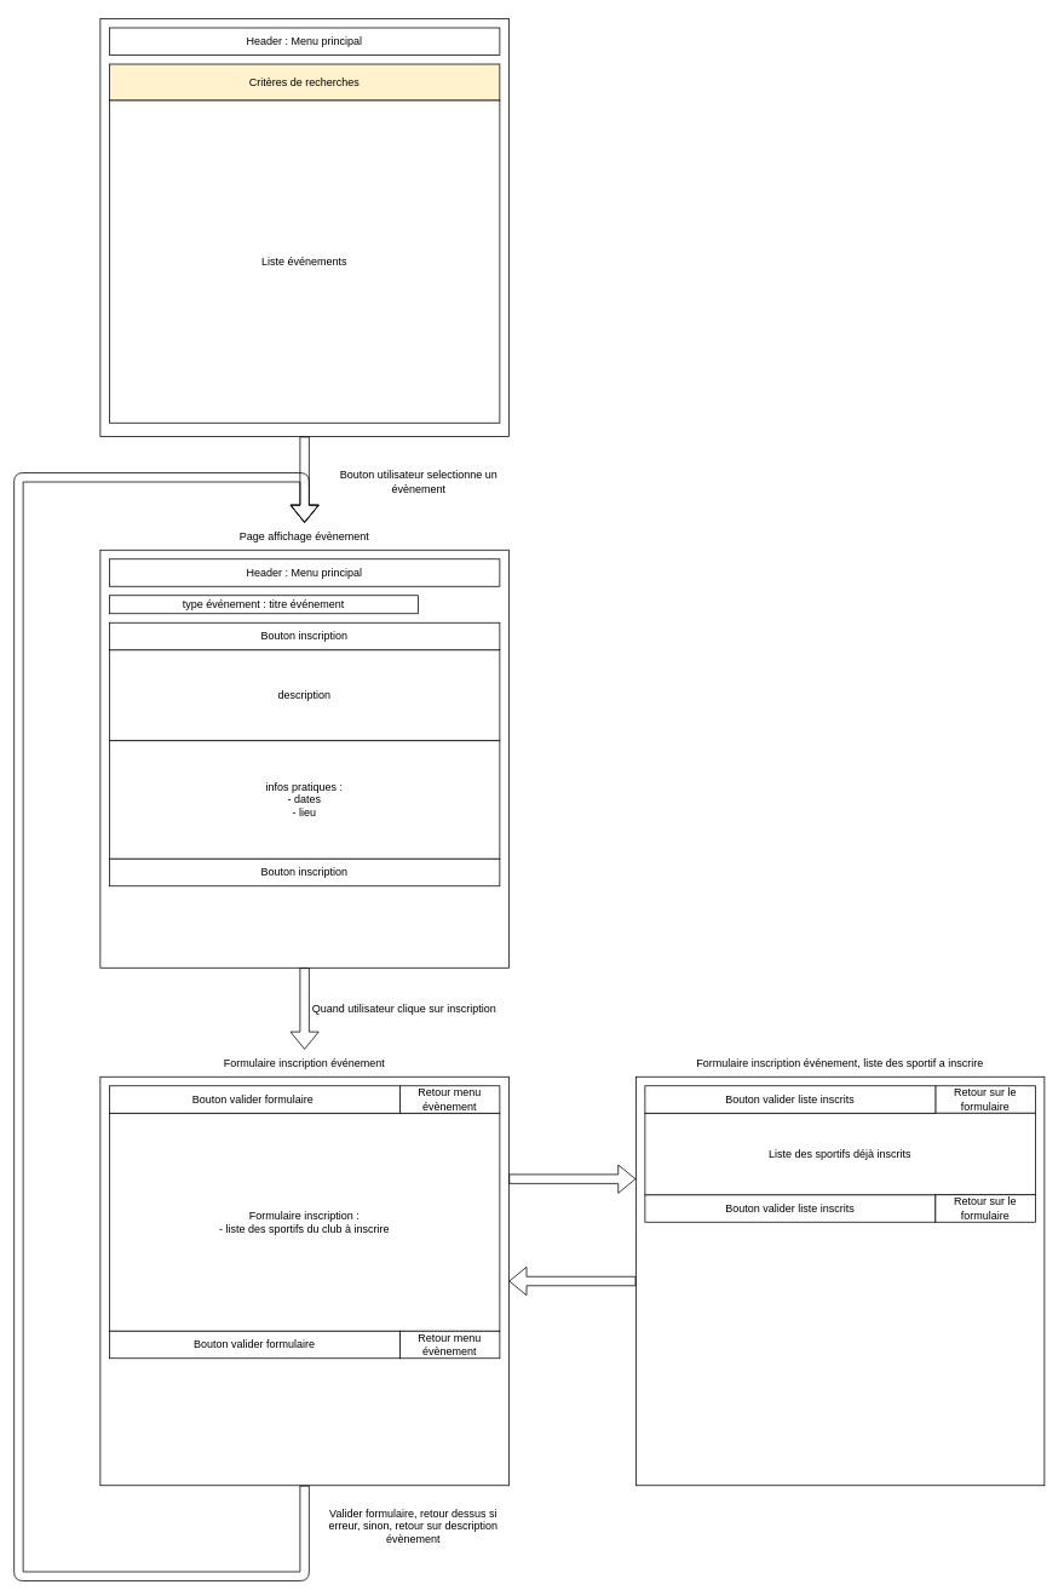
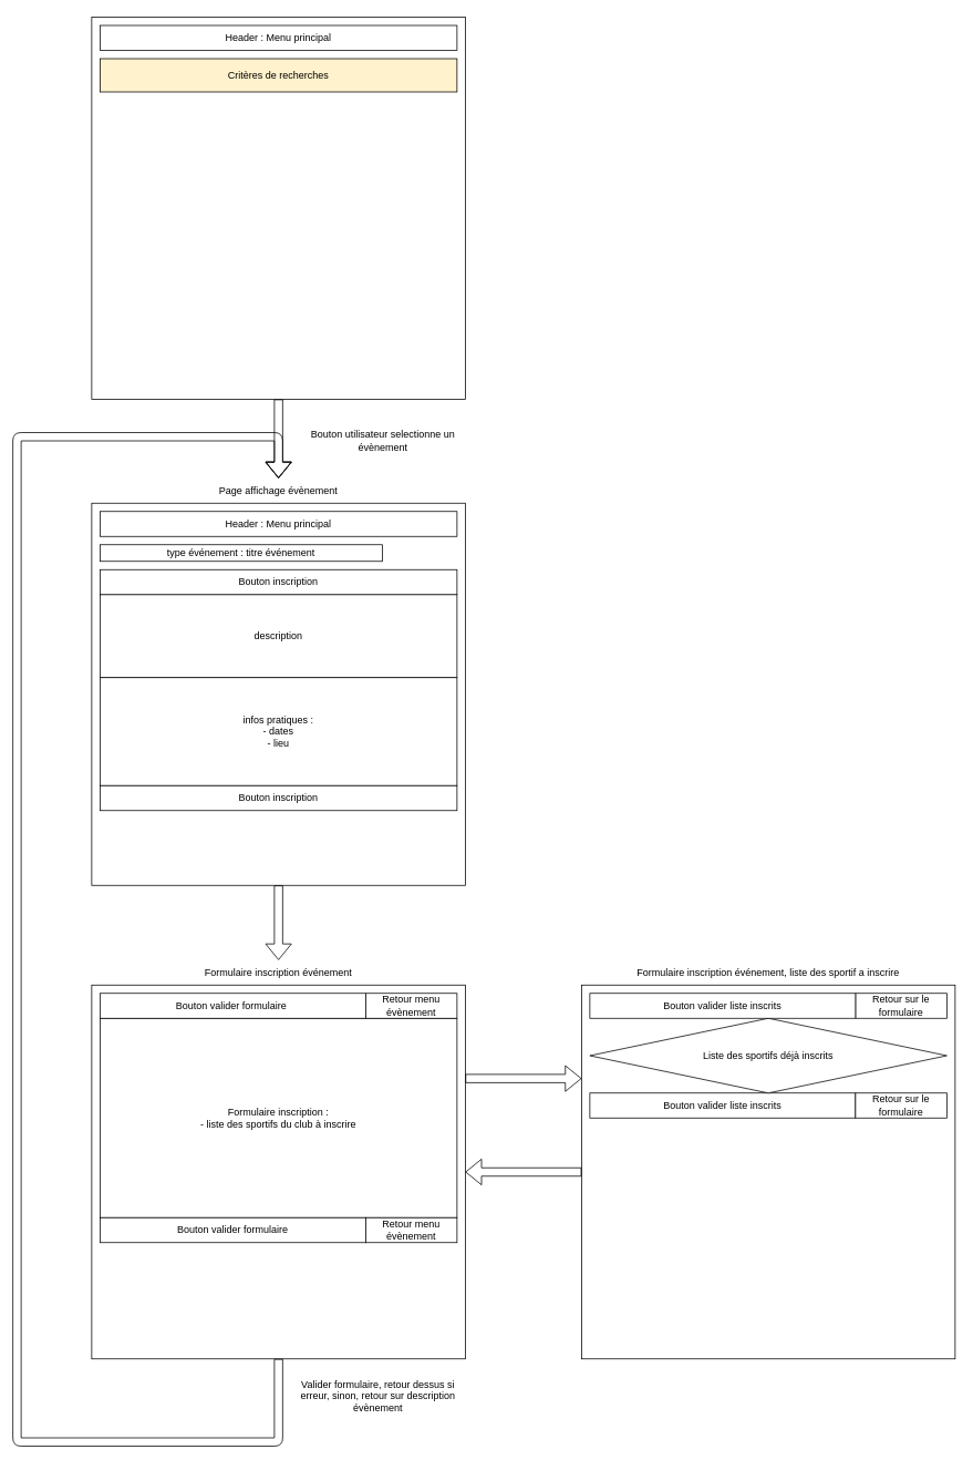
  <mxCell id="0" />
  <mxCell id="1" parent="0" />
  <mxCell id="2" value="" style="rounded=0;whiteSpace=wrap;html=1;" parent="1" vertex="1"><mxGeometry x="110" y="20" width="450" height="460" as="geometry" /></mxCell>
  <mxCell id="3" value="Header : Menu principal" style="rounded=0;whiteSpace=wrap;html=1;" parent="1" vertex="1"><mxGeometry x="120" y="30" width="430" height="30" as="geometry" /></mxCell>
  <mxCell id="4" value="Critères de recherches" style="rounded=0;whiteSpace=wrap;html=1;fillColor=#fff2cc;" parent="1" vertex="1"><mxGeometry x="120" y="70" width="430" height="40" as="geometry" /></mxCell>
- <mxCell id="5" value="Liste événements" style="rounded=0;whiteSpace=wrap;html=1;" parent="1" vertex="1"><mxGeometry x="120" y="110" width="430" height="355" as="geometry" /></mxCell>
  <mxCell id="6" value="" style="rounded=0;whiteSpace=wrap;html=1;" parent="1" vertex="1"><mxGeometry x="110" y="605" width="450" height="460" as="geometry" /></mxCell>
  <mxCell id="7" value="Header : Menu principal" style="rounded=0;whiteSpace=wrap;html=1;" parent="1" vertex="1"><mxGeometry x="120" y="615" width="430" height="30" as="geometry" /></mxCell>
  <mxCell id="8" value="Page affichage évènement" style="text;html=1;strokeColor=none;fillColor=none;align=center;verticalAlign=middle;whiteSpace=wrap;rounded=0;" parent="1" vertex="1"><mxGeometry x="110" y="575" width="450" height="30" as="geometry" /></mxCell>
  <mxCell id="9" value="type événement : titre événement" style="rounded=0;whiteSpace=wrap;html=1;" parent="1" vertex="1"><mxGeometry x="120" y="655" width="340" height="20" as="geometry" /></mxCell>
  <mxCell id="10" value="description" style="rounded=0;whiteSpace=wrap;html=1;" parent="1" vertex="1"><mxGeometry x="120" y="715" width="430" height="100" as="geometry" /></mxCell>
  <mxCell id="11" value="infos pratiques :&lt;br&gt;- dates&lt;br&gt;- lieu&lt;br&gt;" style="rounded=0;whiteSpace=wrap;html=1;" parent="1" vertex="1"><mxGeometry x="120" y="815" width="430" height="130" as="geometry" /></mxCell>
  <mxCell id="12" value="Bouton inscription" style="rounded=0;whiteSpace=wrap;html=1;" parent="1" vertex="1"><mxGeometry x="120" y="945" width="430" height="30" as="geometry" /></mxCell>
  <mxCell id="13" value="" style="rounded=0;whiteSpace=wrap;html=1;" parent="1" vertex="1"><mxGeometry x="110" y="1185" width="450" height="450" as="geometry" /></mxCell>
  <mxCell id="14" value="Formulaire inscription événement" style="text;html=1;strokeColor=none;fillColor=none;align=center;verticalAlign=middle;whiteSpace=wrap;rounded=0;" parent="1" vertex="1"><mxGeometry x="110" y="1155" width="450" height="30" as="geometry" /></mxCell>
  <mxCell id="15" value="Formulaire inscription :&lt;br&gt;- liste des sportifs du club à inscrire" style="rounded=0;whiteSpace=wrap;html=1;" parent="1" vertex="1"><mxGeometry x="120" y="1225" width="430" height="240" as="geometry" /></mxCell>
  <mxCell id="16" value="Bouton valider formulaire" style="rounded=0;whiteSpace=wrap;html=1;" parent="1" vertex="1"><mxGeometry x="120" y="1465" width="320" height="30" as="geometry" /></mxCell>
  <mxCell id="17" value="" style="shape=flexArrow;endArrow=classic;html=1;exitX=0.5;exitY=1;exitDx=0;exitDy=0;edgeStyle=orthogonalEdgeStyle;" parent="1" source="13" edge="1"><mxGeometry width="50" height="50" relative="1" as="geometry"><mxPoint x="334.5" y="1655" as="sourcePoint" /><mxPoint x="335" y="575" as="targetPoint" /><Array as="points"><mxPoint x="335" y="1735" /><mxPoint x="20" y="1735" /><mxPoint x="20" y="525" /><mxPoint x="335" y="525" /></Array></mxGeometry></mxCell>
  <mxCell id="18" value="Valider formulaire, retour dessus si erreur, sinon, retour sur description évènement" style="text;html=1;strokeColor=none;fillColor=none;align=center;verticalAlign=middle;whiteSpace=wrap;rounded=0;" parent="1" vertex="1"><mxGeometry x="350" y="1665" width="210" height="30" as="geometry" /></mxCell>
  <mxCell id="19" value="" style="shape=flexArrow;endArrow=classic;html=1;exitX=0.5;exitY=1;exitDx=0;exitDy=0;" parent="1" source="6" target="14" edge="1"><mxGeometry width="50" height="50" relative="1" as="geometry"><mxPoint x="324.5" y="1085" as="sourcePoint" /><mxPoint x="324.5" y="1145" as="targetPoint" /></mxGeometry></mxCell>
- <mxCell id="20" value="Quand utilisateur clique sur inscription" style="text;html=1;strokeColor=none;fillColor=none;align=center;verticalAlign=middle;whiteSpace=wrap;rounded=0;" parent="1" vertex="1"><mxGeometry x="340" y="1095" width="210" height="30" as="geometry" /></mxCell>
  <mxCell id="21" value="" style="rounded=0;whiteSpace=wrap;html=1;" parent="1" vertex="1"><mxGeometry x="700" y="1185" width="450" height="450" as="geometry" /></mxCell>
  <mxCell id="22" value="Formulaire inscription événement, liste des sportif a inscrire" style="text;html=1;strokeColor=none;fillColor=none;align=center;verticalAlign=middle;whiteSpace=wrap;rounded=0;" parent="1" vertex="1"><mxGeometry x="700" y="1155" width="450" height="30" as="geometry" /></mxCell>
  <mxCell id="23" value="Retour sur le formulaire" style="rounded=0;whiteSpace=wrap;html=1;" parent="1" vertex="1"><mxGeometry x="1030" y="1195" width="110" height="30" as="geometry" /></mxCell>
  <mxCell id="24" value="Bouton valider liste inscrits" style="rounded=0;whiteSpace=wrap;html=1;" parent="1" vertex="1"><mxGeometry x="710" y="1315" width="320" height="30" as="geometry" /></mxCell>
- <mxCell id="25" value="Liste des sportifs déjà inscrits" style="rounded=0;whiteSpace=wrap;html=1;" parent="1" vertex="1"><mxGeometry x="710" y="1225" width="430" height="90" as="geometry" /></mxCell>
+ <mxCell id="25" value="Liste des sportifs déjà inscrits" style="rhombus;whiteSpace=wrap;html=1;" parent="1" vertex="1"><mxGeometry x="710" y="1225" width="430" height="90" as="geometry" /></mxCell>
  <mxCell id="26" value="Bouton valider liste inscrits" style="rounded=0;whiteSpace=wrap;html=1;" parent="1" vertex="1"><mxGeometry x="710" y="1195" width="320" height="30" as="geometry" /></mxCell>
  <mxCell id="27" value="" style="shape=flexArrow;endArrow=classic;html=1;entryX=1;entryY=0.5;entryDx=0;entryDy=0;exitX=0;exitY=0.5;exitDx=0;exitDy=0;" parent="1" source="21" target="13" edge="1"><mxGeometry width="50" height="50" relative="1" as="geometry"><mxPoint x="680" y="1365" as="sourcePoint" /><mxPoint x="580" y="1365" as="targetPoint" /></mxGeometry></mxCell>
  <mxCell id="28" value="" style="shape=flexArrow;endArrow=classic;html=1;exitX=1;exitY=0.25;exitDx=0;exitDy=0;entryX=0;entryY=0.25;entryDx=0;entryDy=0;" parent="1" source="13" target="21" edge="1"><mxGeometry width="50" height="50" relative="1" as="geometry"><mxPoint x="580" y="1315" as="sourcePoint" /><mxPoint x="680" y="1315" as="targetPoint" /></mxGeometry></mxCell>
  <mxCell id="29" value="" style="shape=flexArrow;endArrow=classic;html=1;exitX=0.5;exitY=1;exitDx=0;exitDy=0;" parent="1" source="2" target="8" edge="1"><mxGeometry width="50" height="50" relative="1" as="geometry"><mxPoint x="340" y="495" as="sourcePoint" /><mxPoint x="340" y="565" as="targetPoint" /></mxGeometry></mxCell>
  <mxCell id="30" value="Bouton utilisateur selectionne un évènement" style="text;html=1;strokeColor=none;fillColor=none;align=center;verticalAlign=middle;whiteSpace=wrap;rounded=0;" parent="1" vertex="1"><mxGeometry x="355.5" y="505" width="210" height="50" as="geometry" /></mxCell>
  <mxCell id="31" value="Bouton inscription" style="rounded=0;whiteSpace=wrap;html=1;" parent="1" vertex="1"><mxGeometry x="120" y="685" width="430" height="30" as="geometry" /></mxCell>
  <mxCell id="32" value="Bouton valider formulaire&amp;nbsp;" style="rounded=0;whiteSpace=wrap;html=1;" vertex="1" parent="1"><mxGeometry x="120" y="1195" width="320" height="30" as="geometry" /></mxCell>
  <mxCell id="33" value="Retour sur le formulaire" style="rounded=0;whiteSpace=wrap;html=1;" vertex="1" parent="1"><mxGeometry x="1030" y="1315" width="110" height="30" as="geometry" /></mxCell>
  <mxCell id="34" value="Retour menu évènement" style="rounded=0;whiteSpace=wrap;html=1;" vertex="1" parent="1"><mxGeometry x="440" y="1195" width="110" height="30" as="geometry" /></mxCell>
  <mxCell id="35" value="Retour menu évènement" style="rounded=0;whiteSpace=wrap;html=1;" vertex="1" parent="1"><mxGeometry x="440" y="1465" width="110" height="30" as="geometry" /></mxCell>
